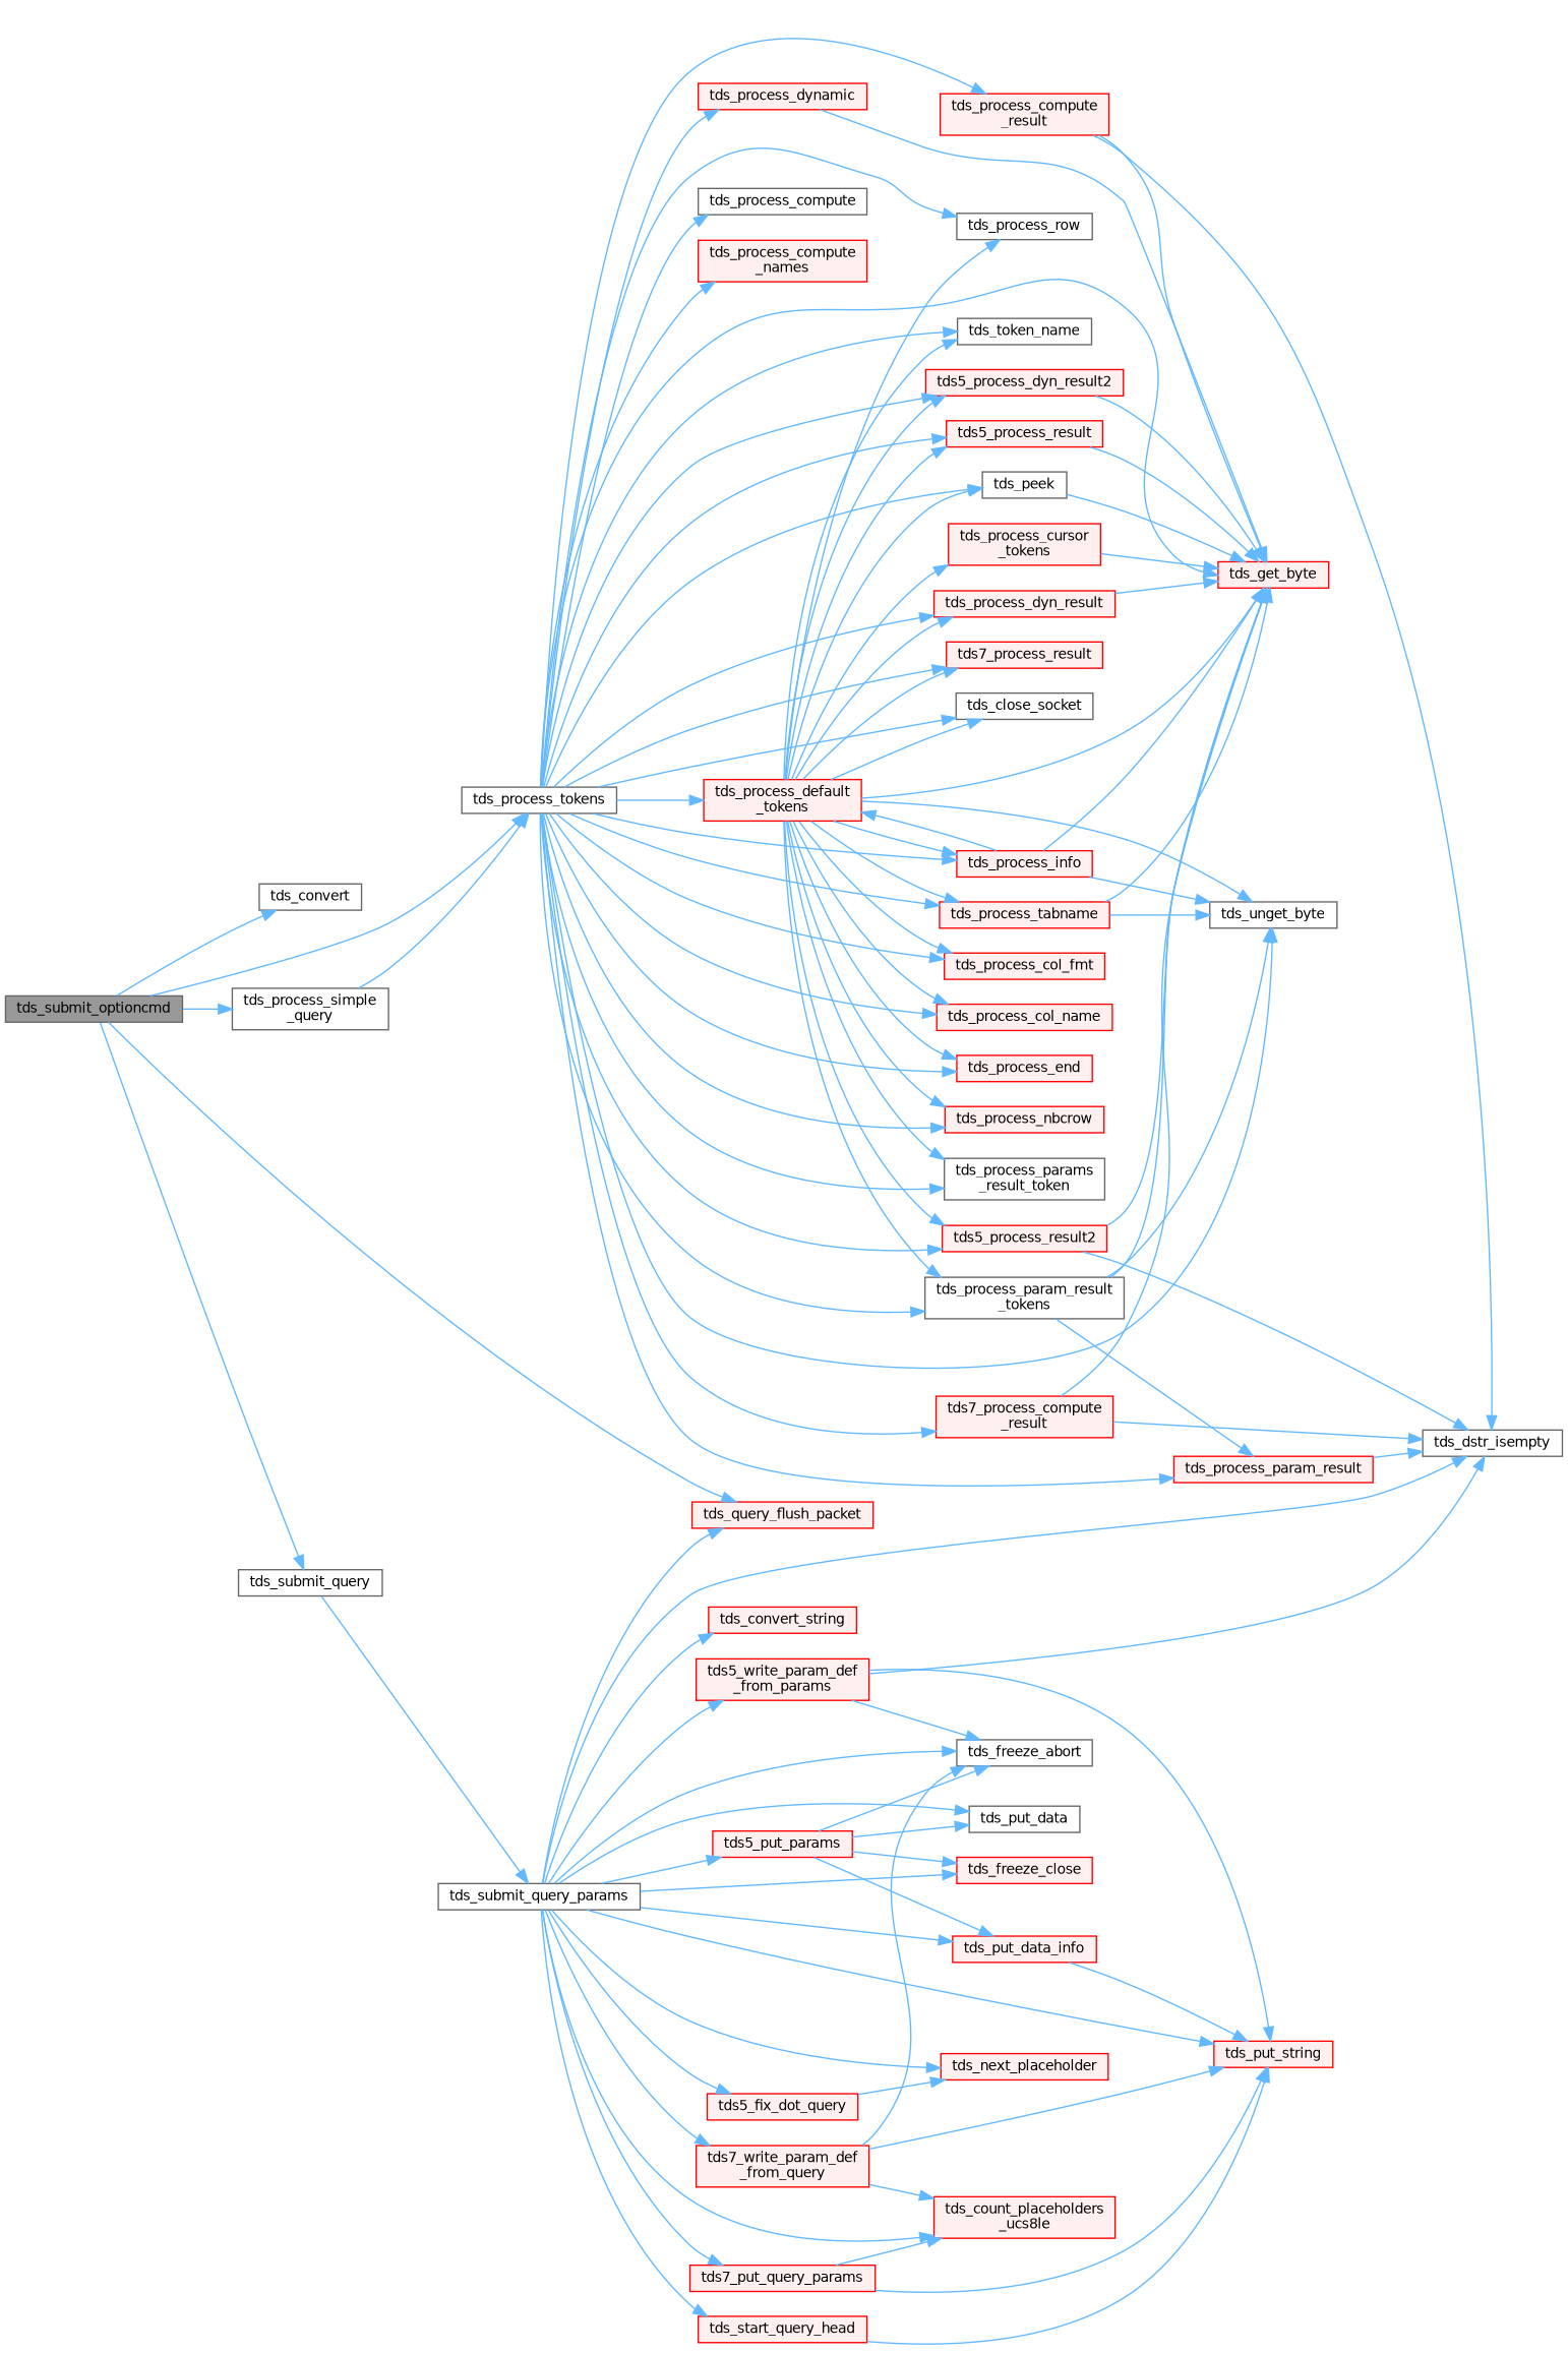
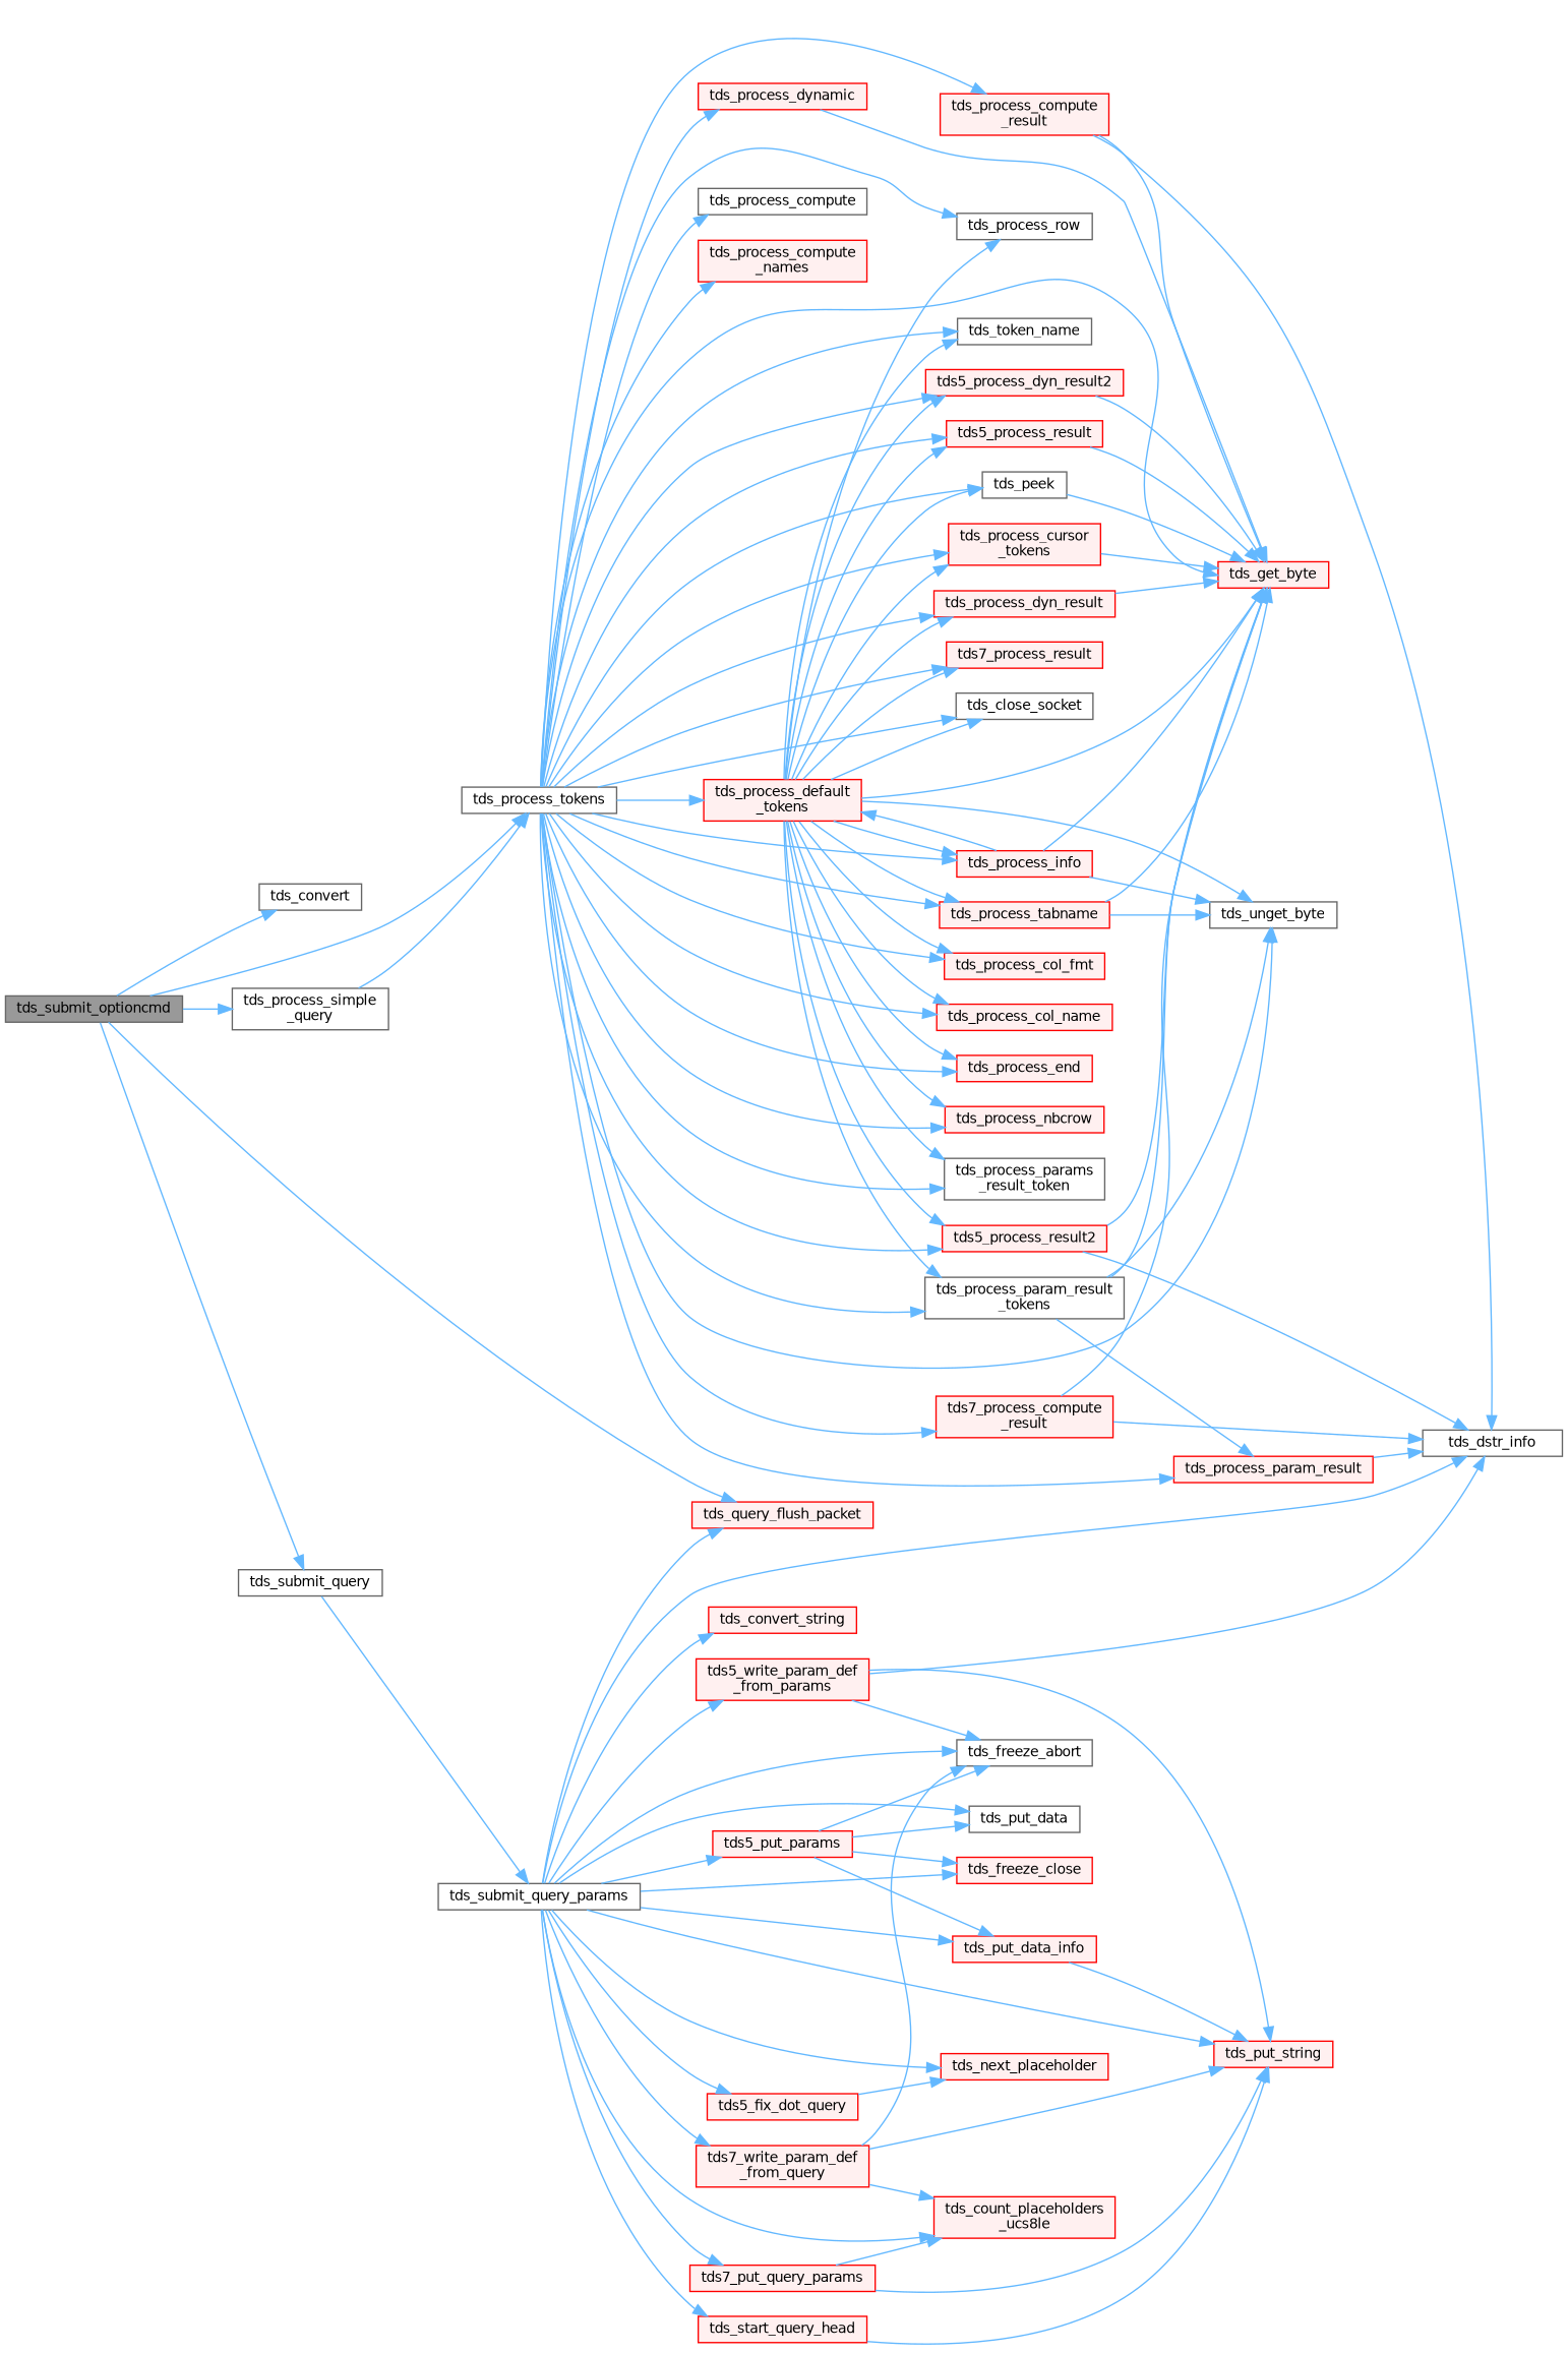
  digraph {
    rankdir=LR
    node [color=red fillcolor="#FFF0F0" fontname=Helvetica fontsize=10 shape=box style=filled]
    edge [color=steelblue1 fontname=Helvetica fontsize=10 labelfontname=Helvetica labelfontsize=10 style=solid]
    n1 [color=gray40 fillcolor=grey60 fontcolor=black height=0.2 label=tds_submit_optioncmd width=0.4]
    n2 [color=grey40 fillcolor=white height=0.2 label=tds_convert width=0.4]
    n3 [color=grey40 fillcolor=white height=0.2 label="tds_process_simple\l_query" width=0.4]
    n4 [color=grey40 fillcolor=white height=0.2 label=tds_process_tokens width=0.4]
    n5 [height=0.2 label=tds_query_flush_packet width=0.4]
    n6 [color=grey40 fillcolor=white height=0.2 label=tds_submit_query width=0.4]
    n7 [height=0.2 label=tds5_process_dyn_result2 width=0.4]
    n8 [height=0.2 label=tds_get_byte width=0.4]
    n9 [height=0.2 label=tds5_process_result width=0.4]
    n10 [height=0.2 label=tds5_process_result2 width=0.4]
    n11 [height=0.2 label="tds7_process_compute\l_result" width=0.4]
    n12 [height=0.2 label=tds7_process_result width=0.4]
    n13 [color=grey40 fillcolor=white height=0.2 label=tds_close_socket width=0.4]
    n14 [color=grey40 fillcolor=white height=0.2 label=tds_peek width=0.4]
    n15 [height=0.2 label=tds_process_col_fmt width=0.4]
    n16 [height=0.2 label=tds_process_col_name width=0.4]
    n17 [color=grey40 fillcolor=white height=0.2 label=tds_process_compute width=0.4]
    n18 [height=0.2 label="tds_process_compute\l_names" width=0.4]
    n19 [height=0.2 label="tds_process_compute\l_result" width=0.4]
    n20 [height=0.2 label="tds_process_cursor\l_tokens" width=0.4]
    n21 [height=0.2 label="tds_process_default\l_tokens" width=0.4]
    n22 [height=0.2 label=tds_process_dyn_result width=0.4]
    n23 [height=0.2 label=tds_process_end width=0.4]
    n24 [height=0.2 label=tds_process_info width=0.4]
    n25 [color=grey40 fillcolor=white height=0.2 label=tds_unget_byte width=0.4]
    n26 [height=0.2 label=tds_process_nbcrow width=0.4]
    n27 [color=grey40 fillcolor=white height=0.2 label="tds_process_param_result\l_tokens" width=0.4]
    n28 [height=0.2 label=tds_process_param_result width=0.4]
    n29 [color=grey40 fillcolor=white height=0.2 label="tds_process_params\l_result_token" width=0.4]
    n30 [color=grey40 fillcolor=white height=0.2 label=tds_process_row width=0.4]
    n31 [height=0.2 label=tds_process_tabname width=0.4]
    n32 [color=grey40 fillcolor=white height=0.2 label=tds_token_name width=0.4]
    n33 [height=0.2 label=tds_process_dynamic width=0.4]
    n34 [color=grey40 fillcolor=white height=0.2 label=tds_submit_query_params width=0.4]
-   n35 [color=grey40 fillcolor=white height=0.2 label=tds_dstr_isempty width=0.4]
+   n35 [color=grey40 fillcolor=white height=0.2 label=tds_dstr_info width=0.4]
    n36 [height=0.2 label=tds5_fix_dot_query width=0.4]
    n37 [height=0.2 label=tds_next_placeholder width=0.4]
    n38 [height=0.2 label=tds5_put_params width=0.4]
    n39 [color=grey40 fillcolor=white height=0.2 label=tds_freeze_abort width=0.4]
    n40 [height=0.2 label=tds_freeze_close width=0.4]
    n41 [color=grey40 fillcolor=white height=0.2 label=tds_put_data width=0.4]
    n42 [height=0.2 label=tds_put_data_info width=0.4]
    n43 [height=0.2 label=tds_put_string width=0.4]
    n44 [height=0.2 label=tds7_put_query_params width=0.4]
    n45 [height=0.2 label="tds_count_placeholders\l_ucs8le" width=0.4]
    n46 [height=0.2 label="tds5_write_param_def\l_from_params" width=0.4]
    n47 [height=0.2 label="tds7_write_param_def\l_from_query" width=0.4]
    n48 [height=0.2 label=tds_convert_string width=0.4]
    n49 [height=0.2 label=tds_start_query_head width=0.4]
    n1 -> n2
    n1 -> n3
    n1 -> n4
    n1 -> n5
    n1 -> n6
    n3 -> n4
    n4 -> n7
    n4 -> n8
    n4 -> n9
    n4 -> n10
    n4 -> n11
    n4 -> n12
    n4 -> n13
    n4 -> n14
    n4 -> n15
    n4 -> n16
    n4 -> n17
    n4 -> n18
    n4 -> n19
+   n4 -> n20
    n4 -> n21
    n4 -> n22
    n4 -> n23
    n4 -> n24
    n4 -> n25
    n4 -> n26
    n4 -> n27
    n4 -> n28
    n4 -> n29
    n4 -> n30
    n4 -> n31
    n4 -> n32
    n4 -> n33
    n6 -> n34
    n7 -> n8
    n9 -> n8
    n10 -> n8
    n10 -> n35
    n11 -> n8
    n11 -> n35
    n14 -> n8
    n19 -> n8
    n19 -> n35
    n20 -> n8
    n21 -> n7
    n21 -> n8
    n21 -> n9
    n21 -> n10
    n21 -> n12
    n21 -> n13
    n21 -> n14
    n21 -> n15
    n21 -> n16
    n21 -> n20
    n21 -> n22
    n21 -> n23
    n21 -> n24
    n21 -> n25
    n21 -> n26
    n21 -> n27
    n21 -> n29
    n21 -> n30
    n21 -> n31
    n21 -> n32
    n22 -> n8
    n24 -> n8
    n24 -> n21
    n24 -> n25
    n27 -> n8
    n27 -> n25
    n27 -> n28
    n28 -> n35
    n31 -> n8
    n31 -> n25
    n33 -> n8
    n34 -> n5
    n34 -> n35
    n34 -> n36
    n34 -> n37
    n34 -> n38
    n34 -> n39
    n34 -> n40
    n34 -> n41
    n34 -> n42
    n34 -> n43
    n34 -> n44
    n34 -> n45
    n34 -> n46
    n34 -> n47
    n34 -> n48
    n34 -> n49
    n36 -> n37
    n38 -> n39
    n38 -> n40
    n38 -> n41
    n38 -> n42
    n42 -> n43
    n44 -> n43
    n44 -> n45
    n46 -> n35
    n46 -> n39
    n46 -> n43
    n47 -> n39
    n47 -> n43
    n47 -> n45
    n49 -> n43
  }
